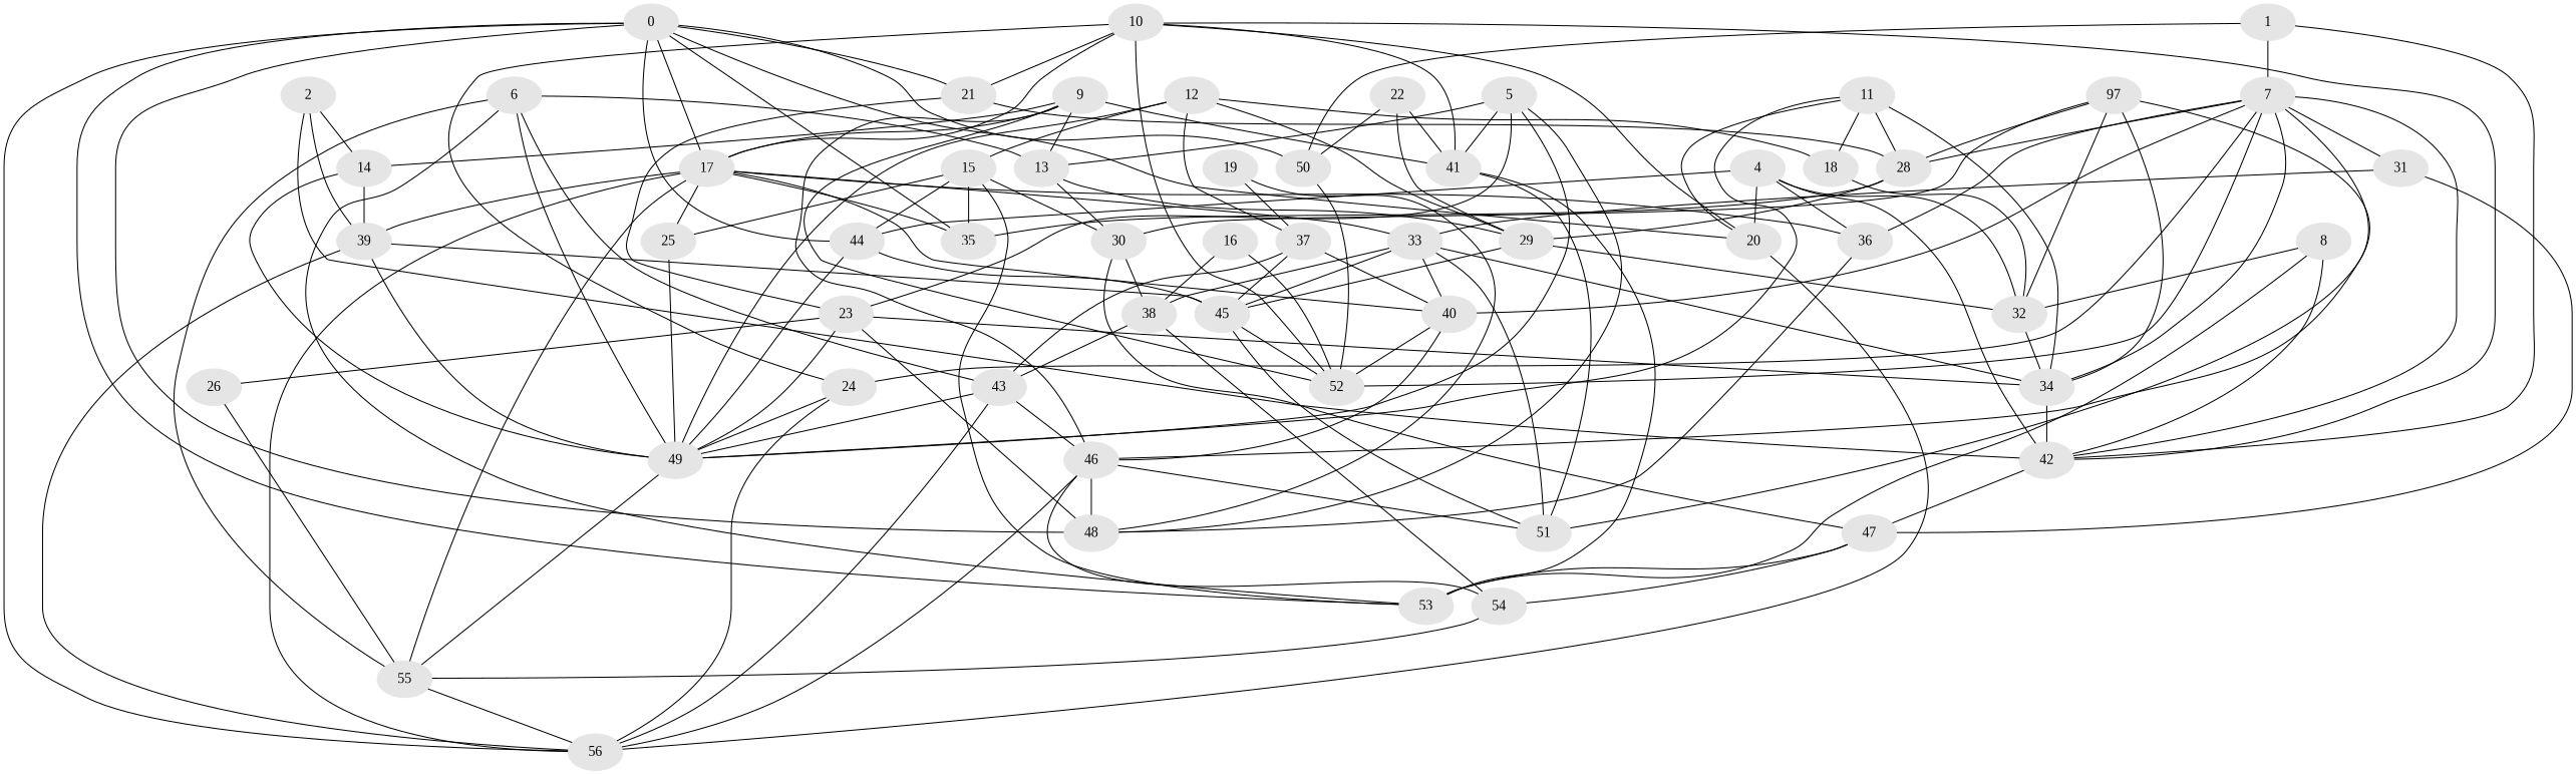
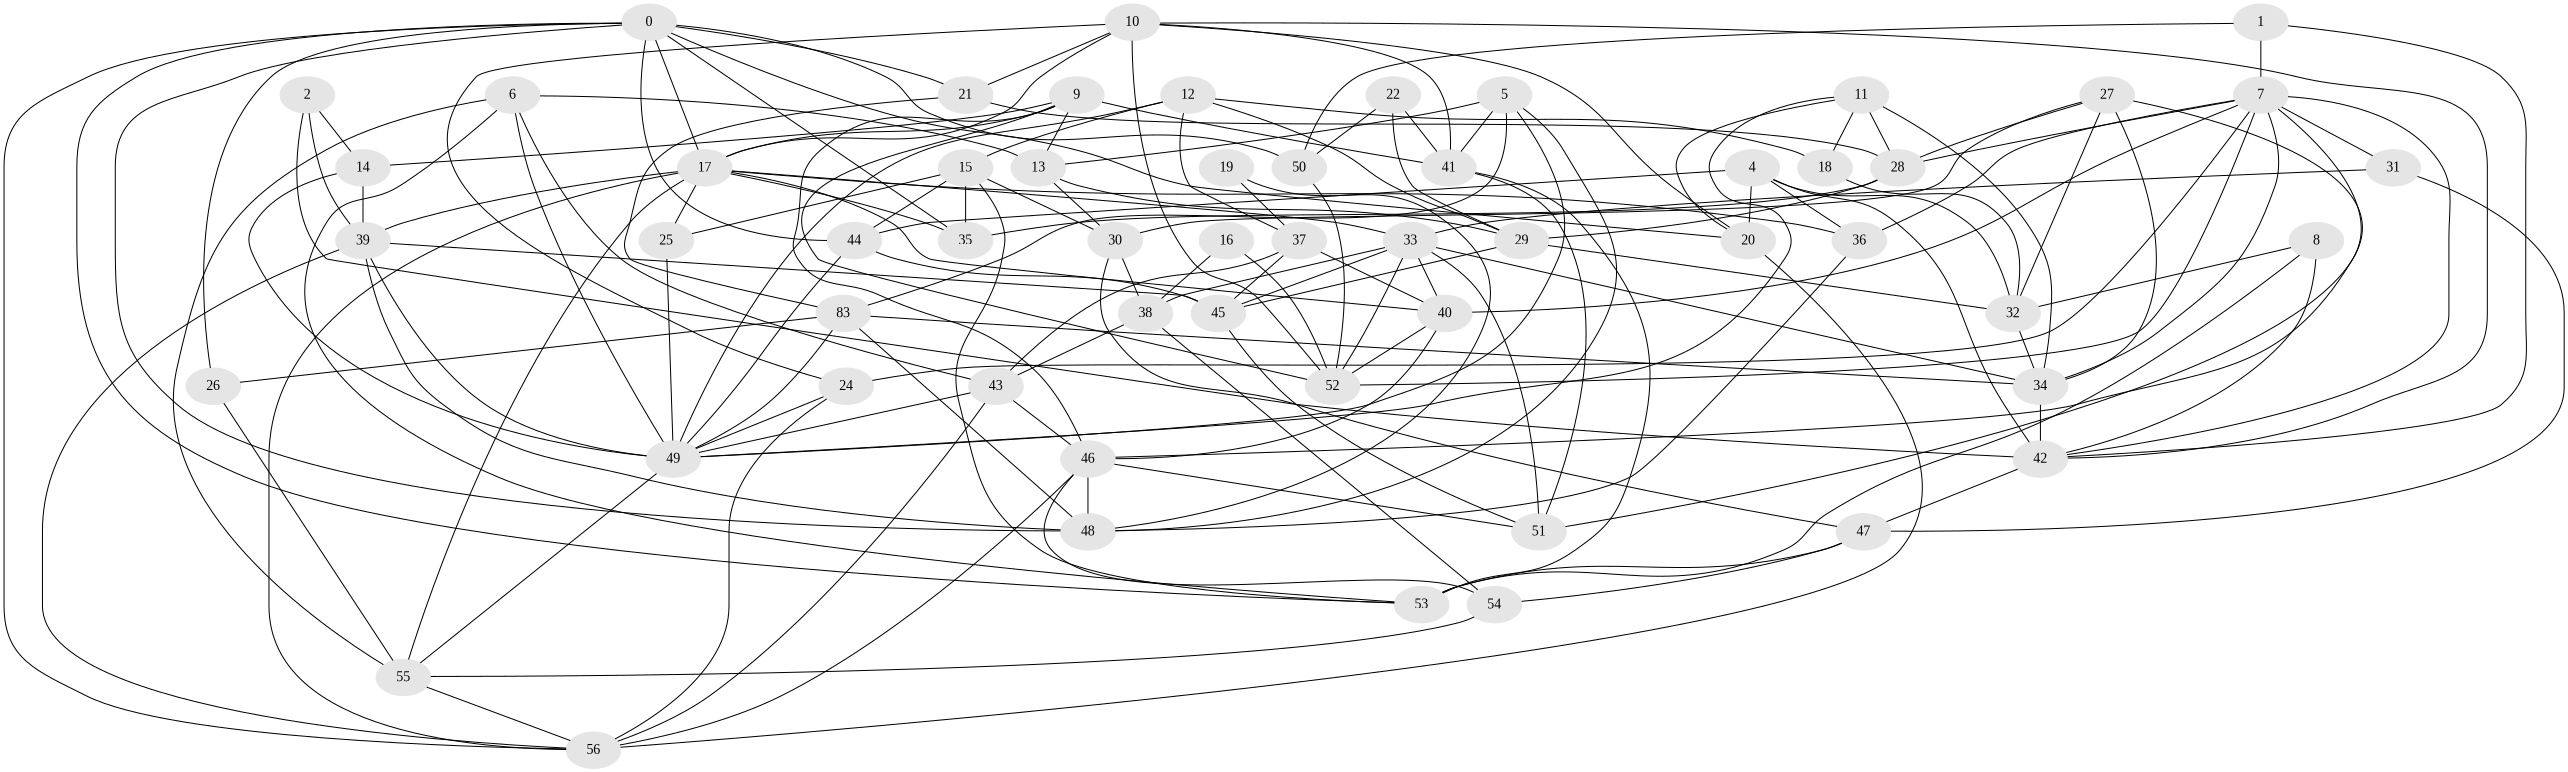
  graph {
    fontname="Liberation Serif"
    node [color=gray90 fontname="Liberation Serif" style=filled]
    edge [fontname="Liberation Serif" weight=1.0]
    1
    7
    42
    50
    36
    24
    28
    31
    34
    40
    46
    52
    47
    2
    14
    39
    49
    48
    56
    45
    n21 [label=0]
    17
    20
    21
    26
    35
    44
    53
    55
    25
    33
-   23
+   23 [label=83]
    4
    32
    5
    13
    41
    29
    30
    51
    6
    43
    54
    8
    9
    10
    11
    18
    12
    15
    37
    38
    16
    19
    22
-   27 [label=97]
+   27
    1 -- 7
    1 -- 42
    1 -- 50
    7 -- 42
    7 -- 36
    7 -- 24
    7 -- 28
    7 -- 31
    7 -- 34
    7 -- 40
    7 -- 46
    7 -- 52
    42 -- 47 [weight=2.0]
    50 -- 52
    36 -- 48
    24 -- 49
    24 -- 56
    28 -- 35
    28 -- 29
    31 -- 47
    31 -- 33
    34 -- 42
    40 -- 46 [weight=2.0]
    40 -- 52
    46 -- 48
    46 -- 56
    46 -- 51
    46 -- 54
    47 -- 53 [weight=2.0]
    47 -- 54
    2 -- 42
    2 -- 14
    2 -- 39
    14 -- 39
    14 -- 49 [weight=2.0]
    39 -- 49
+   39 -- 48
    39 -- 56
    39 -- 45
    49 -- 55
-   45 -- 52 [weight=2.0]
+   33 -- 52 [weight=2.0]
    45 -- 51
    n21 -- 50
    n21 -- 48 [weight=2.0]
    n21 -- 56
    n21 -- 17
    n21 -- 20
    n21 -- 21
+   n21 -- 26
    n21 -- 35
    n21 -- 44
    n21 -- 53
    17 -- 36 [weight=2.0]
    17 -- 40
    17 -- 39
    17 -- 56
    17 -- 35
    17 -- 55
    17 -- 25
    17 -- 33
    20 -- 56
    21 -- 28
    21 -- 23
    26 -- 55
    44 -- 49
    44 -- 45
    55 -- 56
    25 -- 49
    33 -- 34
    33 -- 40
    33 -- 45
    33 -- 51
    33 -- 38
    23 -- 34
    23 -- 49
    23 -- 48
    23 -- 26
    4 -- 42
    4 -- 36
    4 -- 20
    4 -- 44
    4 -- 32
    32 -- 34
    5 -- 49
    5 -- 48
    5 -- 23
    5 -- 13
    5 -- 41
    13 -- 29
    13 -- 30
    41 -- 53
    41 -- 51
    29 -- 45
    29 -- 32
    30 -- 47 [weight=2.0]
    30 -- 38
    6 -- 49 [weight=2.0]
    6 -- 53
    6 -- 55
    6 -- 13
    6 -- 43
    43 -- 46
    43 -- 49 [weight=2.0]
    43 -- 56
    54 -- 55
    8 -- 42
    8 -- 53 [weight=2.0]
    8 -- 32
    9 -- 46
    9 -- 52
    9 -- 14
    9 -- 17
    9 -- 13
    9 -- 41
    10 -- 42
    10 -- 24
    10 -- 52
    10 -- 17
    10 -- 20
    10 -- 21
    10 -- 41
    11 -- 28 [weight=2.0]
    11 -- 34
    11 -- 49
    11 -- 20
    11 -- 18
    18 -- 32
    12 -- 49
    12 -- 29
    12 -- 18
    12 -- 15
    12 -- 37
    15 -- 35
    15 -- 44
    15 -- 53
    15 -- 25
    15 -- 30
    37 -- 40
    37 -- 45
    37 -- 43
    38 -- 43
    38 -- 54
    16 -- 52
    16 -- 38
    19 -- 48
    19 -- 37
    22 -- 50
    22 -- 41
    22 -- 29
    27 -- 28
    27 -- 34
    27 -- 32
    27 -- 30
    27 -- 51
  }
